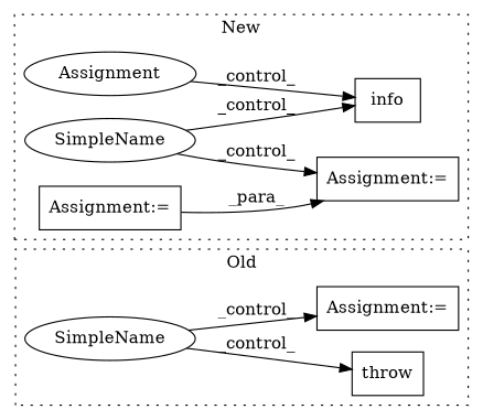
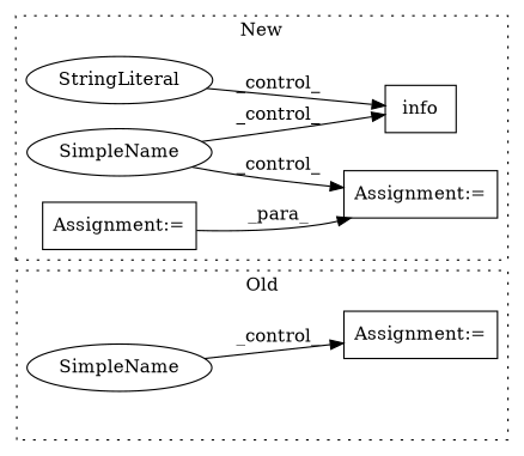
  digraph {
    rankdir=LR
    node [a=7 shape=box]
-   n1 [a=53 l=6 label=throw s=25417]
    n2 [a=42 label=SimpleName shape=ellipse]
    n3 [l=1 label="Assignment:=" s=26067]
    n4 [a=32 l="5,1" label=info s="25498,25558"]
-   n5 [a=45 l=55 label=Assignment s=25503 shape=ellipse]
+   n5 [a=45 l=55 label=StringLiteral s=25503 shape=ellipse]
    n6 [a=42 label=SimpleName shape=ellipse]
    n7 [l=1 label="Assignment:=" s=25580]
    n8 [l=12 label="Assignment:=" s=23704]
    subgraph cluster_1 {
      label=Old
      style=dotted
-     n1
      n2
      n3
    }
    subgraph cluster_2 {
      label=New
      style=dotted
      n4
      n5
      n6
      n7
      n8
    }
-   n2 -> n1 [label=_control_]
    n2 -> n3 [label=_control_]
    n5 -> n4 [label=_control_]
    n6 -> n4 [label=_control_]
    n6 -> n7 [label=_control_]
    n8 -> n7 [label=_para_]
  }
